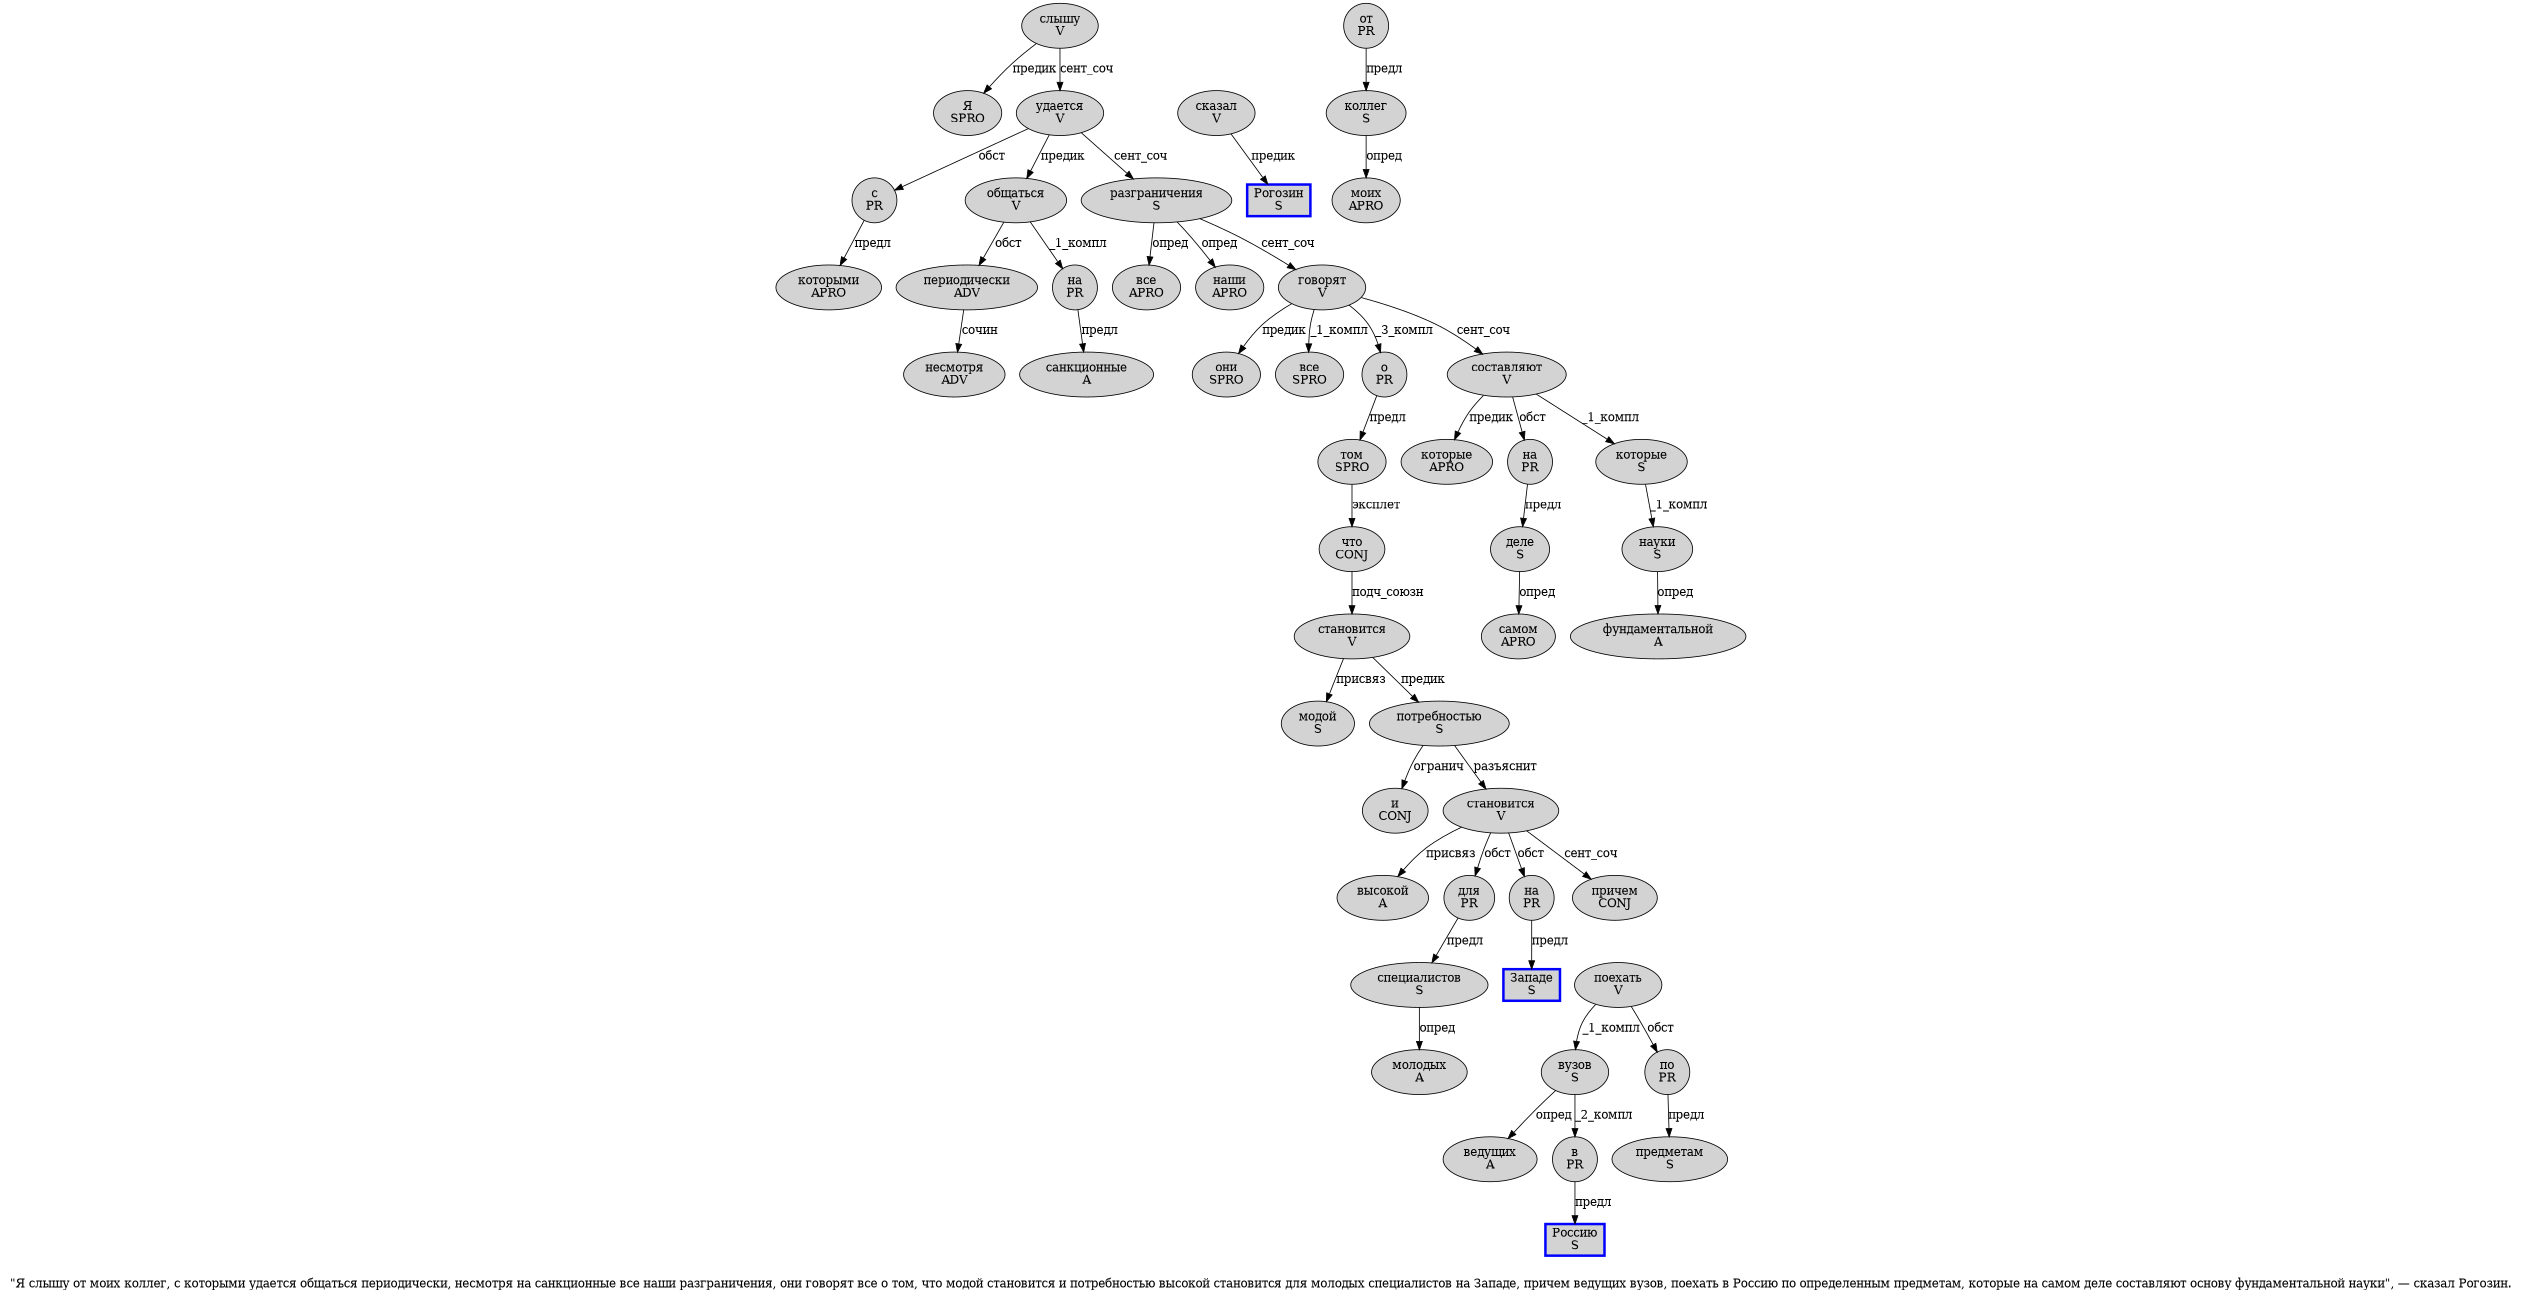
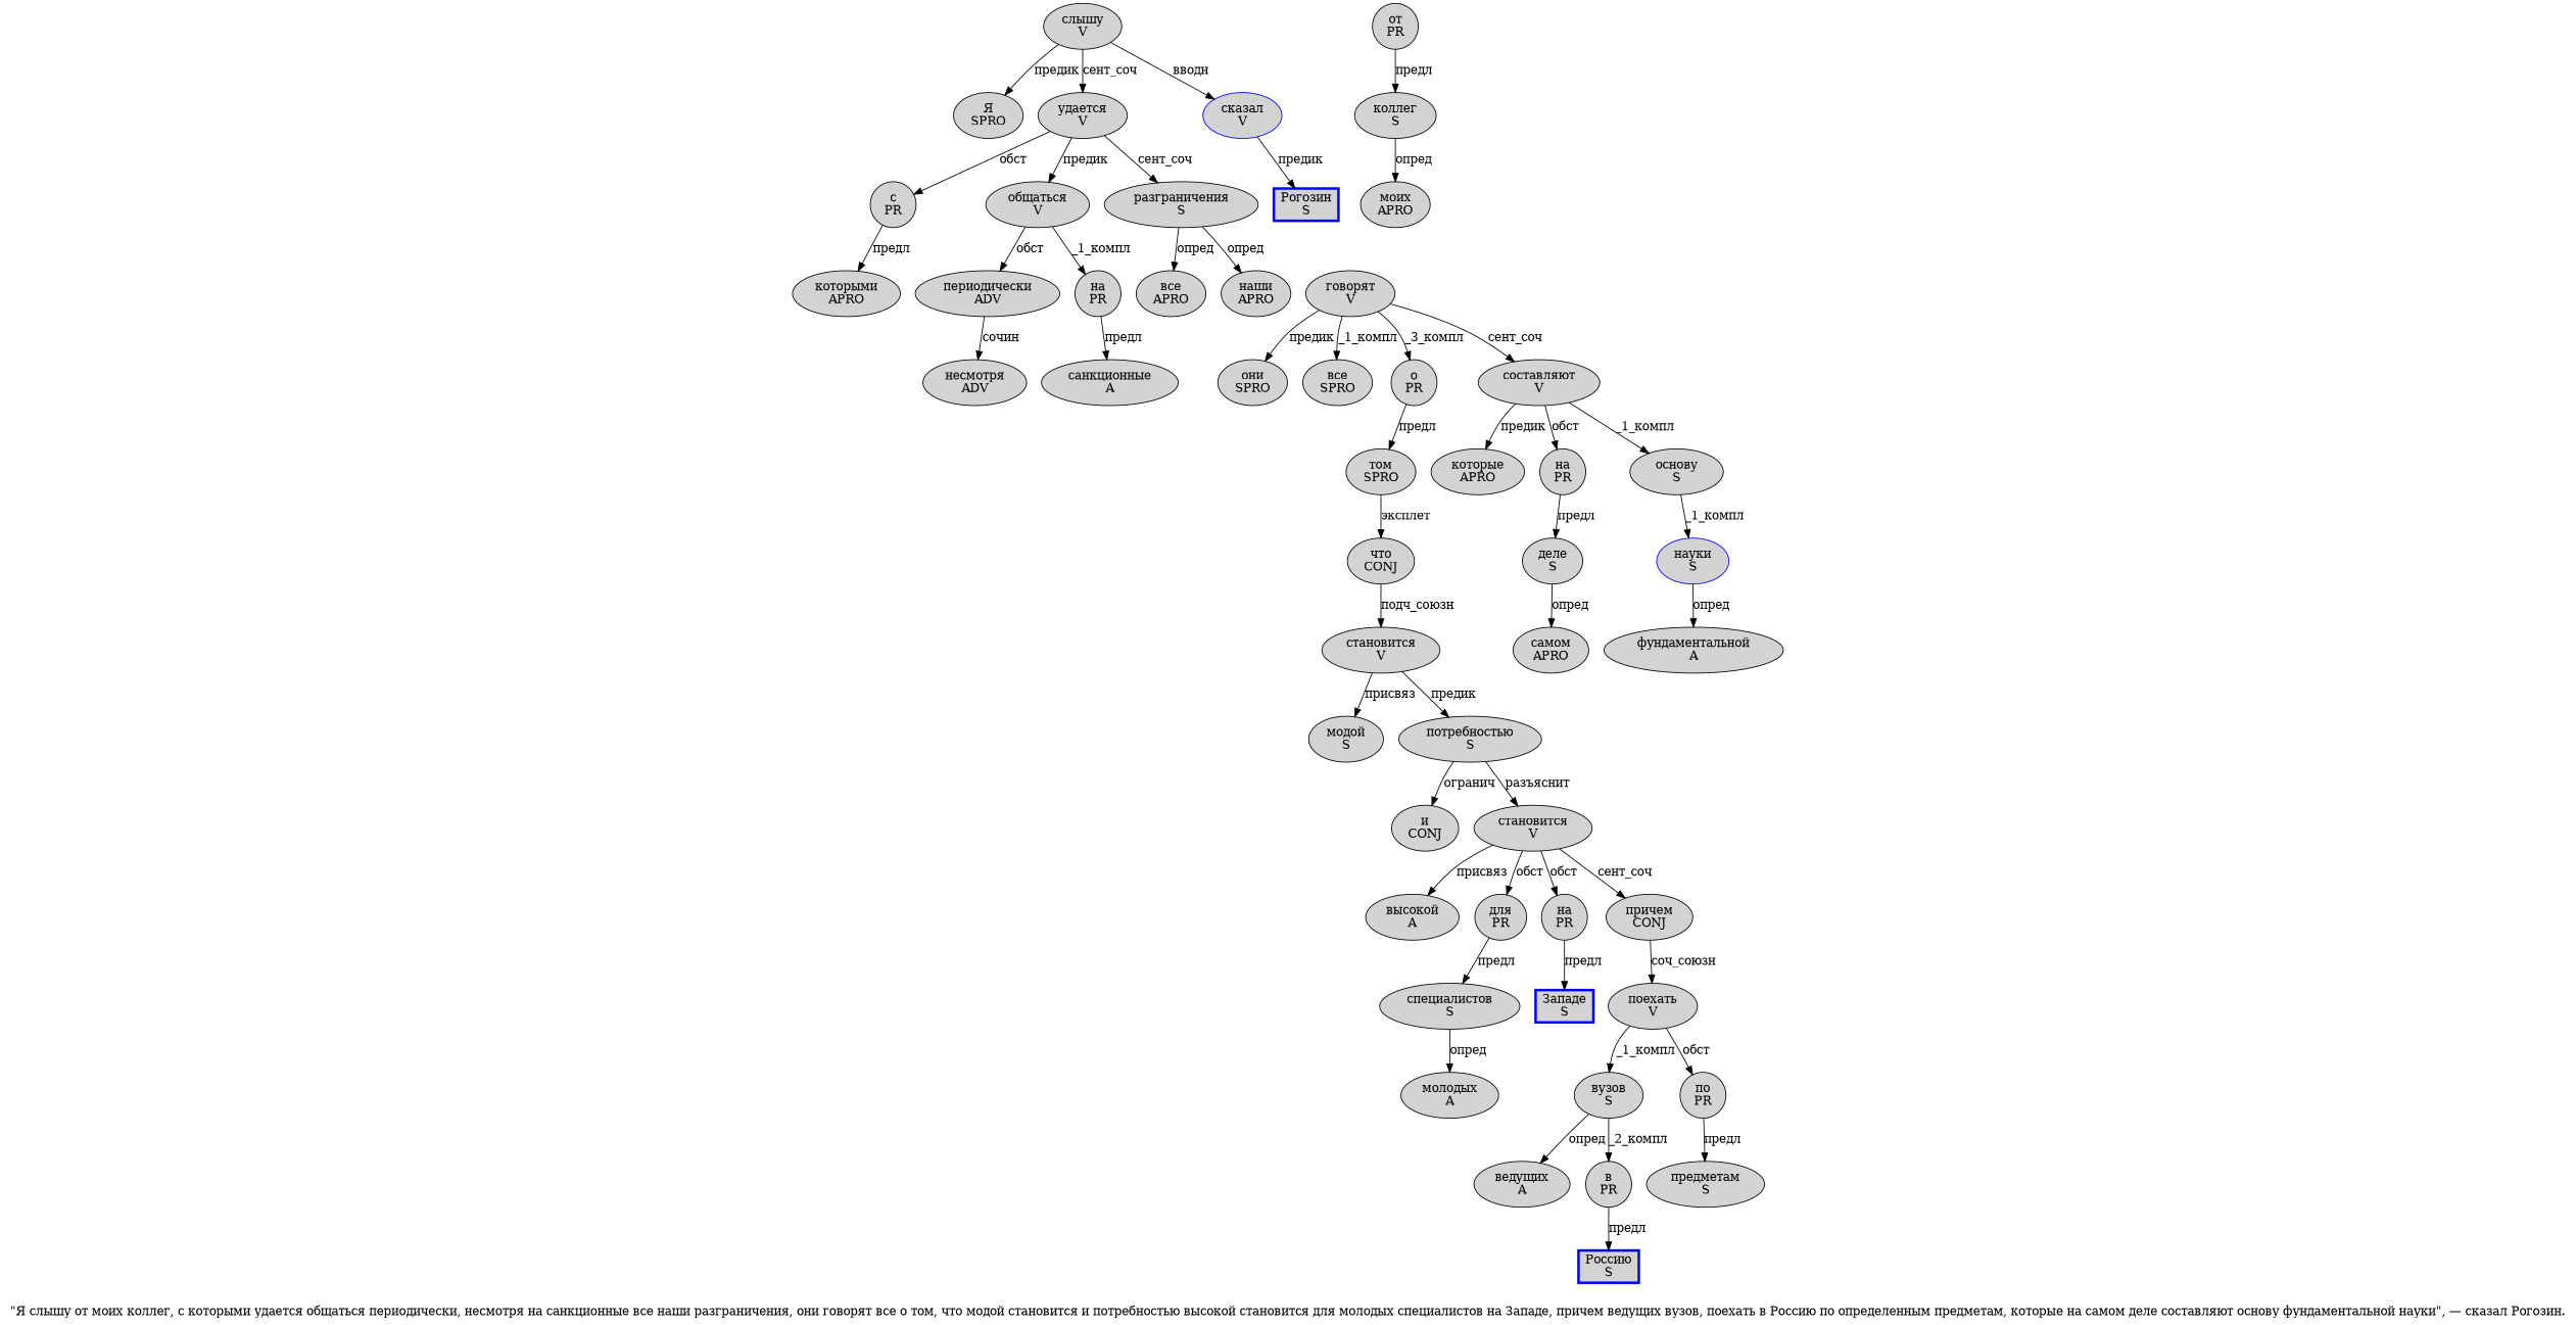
  digraph {
    label="\"Я слышу от моих коллег, с которыми удается общаться периодически, несмотря на санкционные все наши разграничения, они говорят все о том, что модой становится и потребностью высокой становится для молодых специалистов на Западе, причем ведущих вузов, поехать в Россию по определенным предметам, которые на самом деле составляют основу фундаментальной науки\", — сказал Рогозин."
    node [fillcolor=lightgray penwidth=1 shape=ellipse style=filled]
    n1 [label="Я\nSPRO"]
    n2 [label="слышу\nV"]
    n3 [label="удается\nV"]
-   n4 [label="сказал\nV"]
+   n4 [label="сказал\nV" color=blue]
    n5 [label="от\nPR"]
    n6 [label="коллег\nS"]
    n7 [label="с\nPR"]
    n8 [label="общаться\nV"]
    n9 [label="разграничения\nS"]
    n10 [color=blue label="Рогозин\nS" penwidth=3 shape=box]
    n11 [label="моих\nAPRO"]
    n12 [label="которыми\nAPRO"]
    n13 [label="периодически\nADV"]
    n14 [label="на\nPR"]
    n15 [label="все\nAPRO"]
    n16 [label="наши\nAPRO"]
    n17 [label="говорят\nV"]
    n18 [label="несмотря\nADV"]
    n19 [label="санкционные\nA"]
    n20 [label="они\nSPRO"]
    n21 [label="все\nSPRO"]
    n22 [label="о\nPR"]
    n23 [label="составляют\nV"]
    n24 [label="том\nSPRO"]
    n25 [label="которые\nAPRO"]
    n26 [label="на\nPR"]
-   n27 [label="которые\nS"]
+   n27 [label="основу\nS"]
    n28 [label="что\nCONJ"]
    n29 [label="становится\nV"]
    n30 [label="модой\nS"]
    n31 [label="потребностью\nS"]
    n32 [label="и\nCONJ"]
    n33 [label="становится\nV"]
    n34 [label="высокой\nA"]
    n35 [label="для\nPR"]
    n36 [label="на\nPR"]
    n37 [label="причем\nCONJ"]
    n38 [label="специалистов\nS"]
    n39 [color=blue label="Западе\nS" penwidth=3 shape=box]
    n40 [label="поехать\nV"]
    n41 [label="молодых\nA"]
    n42 [label="вузов\nS"]
    n43 [label="по\nPR"]
    n44 [label="ведущих\nA"]
    n45 [label="в\nPR"]
    n46 [color=blue label="Россию\nS" penwidth=3 shape=box]
    n47 [label="предметам\nS"]
    n48 [label="деле\nS"]
    n49 [label="самом\nAPRO"]
-   n50 [label="науки\nS"]
+   n50 [label="науки\nS" color=blue]
    n51 [label="фундаментальной\nA"]
    n2 -> n1 [label="предик"]
    n2 -> n3 [label="сент_соч"]
+   n2 -> n4 [label="вводн"]
    n3 -> n7 [label="обст"]
    n3 -> n8 [label="предик"]
    n3 -> n9 [label="сент_соч"]
    n4 -> n10 [label="предик"]
    n5 -> n6 [label="предл"]
    n6 -> n11 [label="опред"]
    n7 -> n12 [label="предл"]
    n8 -> n13 [label="обст"]
    n8 -> n14 [label="_1_компл"]
    n9 -> n15 [label="опред"]
    n9 -> n16 [label="опред"]
-   n9 -> n17 [label="сент_соч"]
    n13 -> n18 [label="сочин"]
    n14 -> n19 [label="предл"]
    n17 -> n20 [label="предик"]
    n17 -> n21 [label="_1_компл"]
    n17 -> n22 [label="_3_компл"]
    n17 -> n23 [label="сент_соч"]
    n22 -> n24 [label="предл"]
    n23 -> n25 [label="предик"]
    n23 -> n26 [label="обст"]
    n23 -> n27 [label="_1_компл"]
    n24 -> n28 [label="эксплет"]
    n26 -> n48 [label="предл"]
    n27 -> n50 [label="_1_компл"]
    n28 -> n29 [label="подч_союзн"]
    n29 -> n30 [label="присвяз"]
    n29 -> n31 [label="предик"]
    n31 -> n32 [label="огранич"]
    n31 -> n33 [label="разъяснит"]
    n33 -> n34 [label="присвяз"]
    n33 -> n35 [label="обст"]
    n33 -> n36 [label="обст"]
    n33 -> n37 [label="сент_соч"]
    n35 -> n38 [label="предл"]
    n36 -> n39 [label="предл"]
+   n37 -> n40 [label="соч_союзн"]
    n38 -> n41 [label="опред"]
    n40 -> n42 [label="_1_компл"]
    n40 -> n43 [label="обст"]
    n42 -> n44 [label="опред"]
    n42 -> n45 [label="_2_компл"]
    n43 -> n47 [label="предл"]
    n45 -> n46 [label="предл"]
    n48 -> n49 [label="опред"]
    n50 -> n51 [label="опред"]
  }
